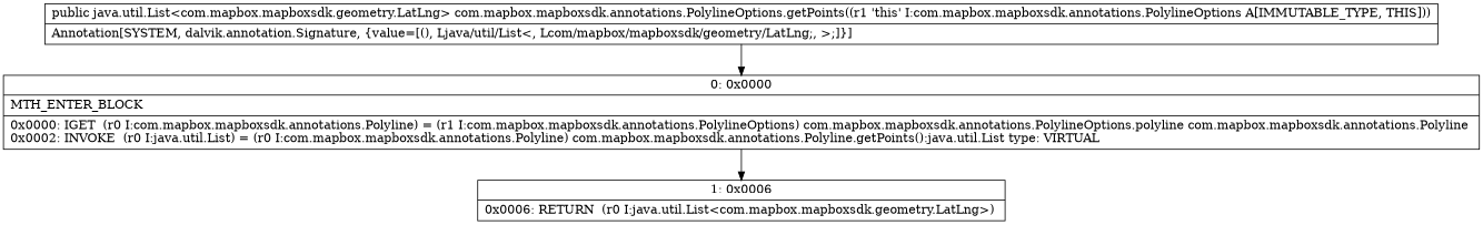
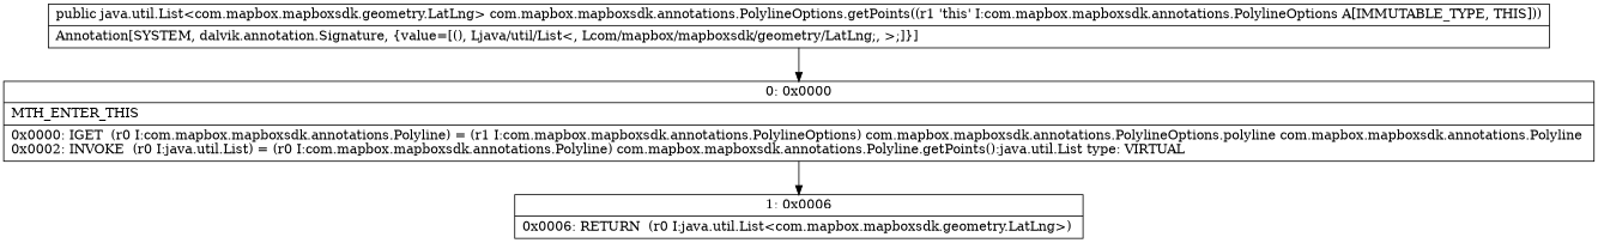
  digraph {
    node [shape=record]
-   n1 [label="{0\:\ 0x0000|MTH_ENTER_BLOCK\l|0x0000: IGET  (r0 I:com.mapbox.mapboxsdk.annotations.Polyline) = (r1 I:com.mapbox.mapboxsdk.annotations.PolylineOptions) com.mapbox.mapboxsdk.annotations.PolylineOptions.polyline com.mapbox.mapboxsdk.annotations.Polyline \l0x0002: INVOKE  (r0 I:java.util.List) = (r0 I:com.mapbox.mapboxsdk.annotations.Polyline) com.mapbox.mapboxsdk.annotations.Polyline.getPoints():java.util.List type: VIRTUAL \l}"]
+   n1 [label="{0\:\ 0x0000|MTH_ENTER_THIS\l|0x0000: IGET  (r0 I:com.mapbox.mapboxsdk.annotations.Polyline) = (r1 I:com.mapbox.mapboxsdk.annotations.PolylineOptions) com.mapbox.mapboxsdk.annotations.PolylineOptions.polyline com.mapbox.mapboxsdk.annotations.Polyline \l0x0002: INVOKE  (r0 I:java.util.List) = (r0 I:com.mapbox.mapboxsdk.annotations.Polyline) com.mapbox.mapboxsdk.annotations.Polyline.getPoints():java.util.List type: VIRTUAL \l}"]
    n2 [label="{1\:\ 0x0006|0x0006: RETURN  (r0 I:java.util.List\<com.mapbox.mapboxsdk.geometry.LatLng\>) \l}"]
    n3 [label="{public java.util.List\<com.mapbox.mapboxsdk.geometry.LatLng\> com.mapbox.mapboxsdk.annotations.PolylineOptions.getPoints((r1 'this' I:com.mapbox.mapboxsdk.annotations.PolylineOptions A[IMMUTABLE_TYPE, THIS]))  | Annotation[SYSTEM, dalvik.annotation.Signature, \{value=[(), Ljava\/util\/List\<, Lcom\/mapbox\/mapboxsdk\/geometry\/LatLng;, \>;]\}]\l}"]
    n1 -> n2
    n3 -> n1
  }
